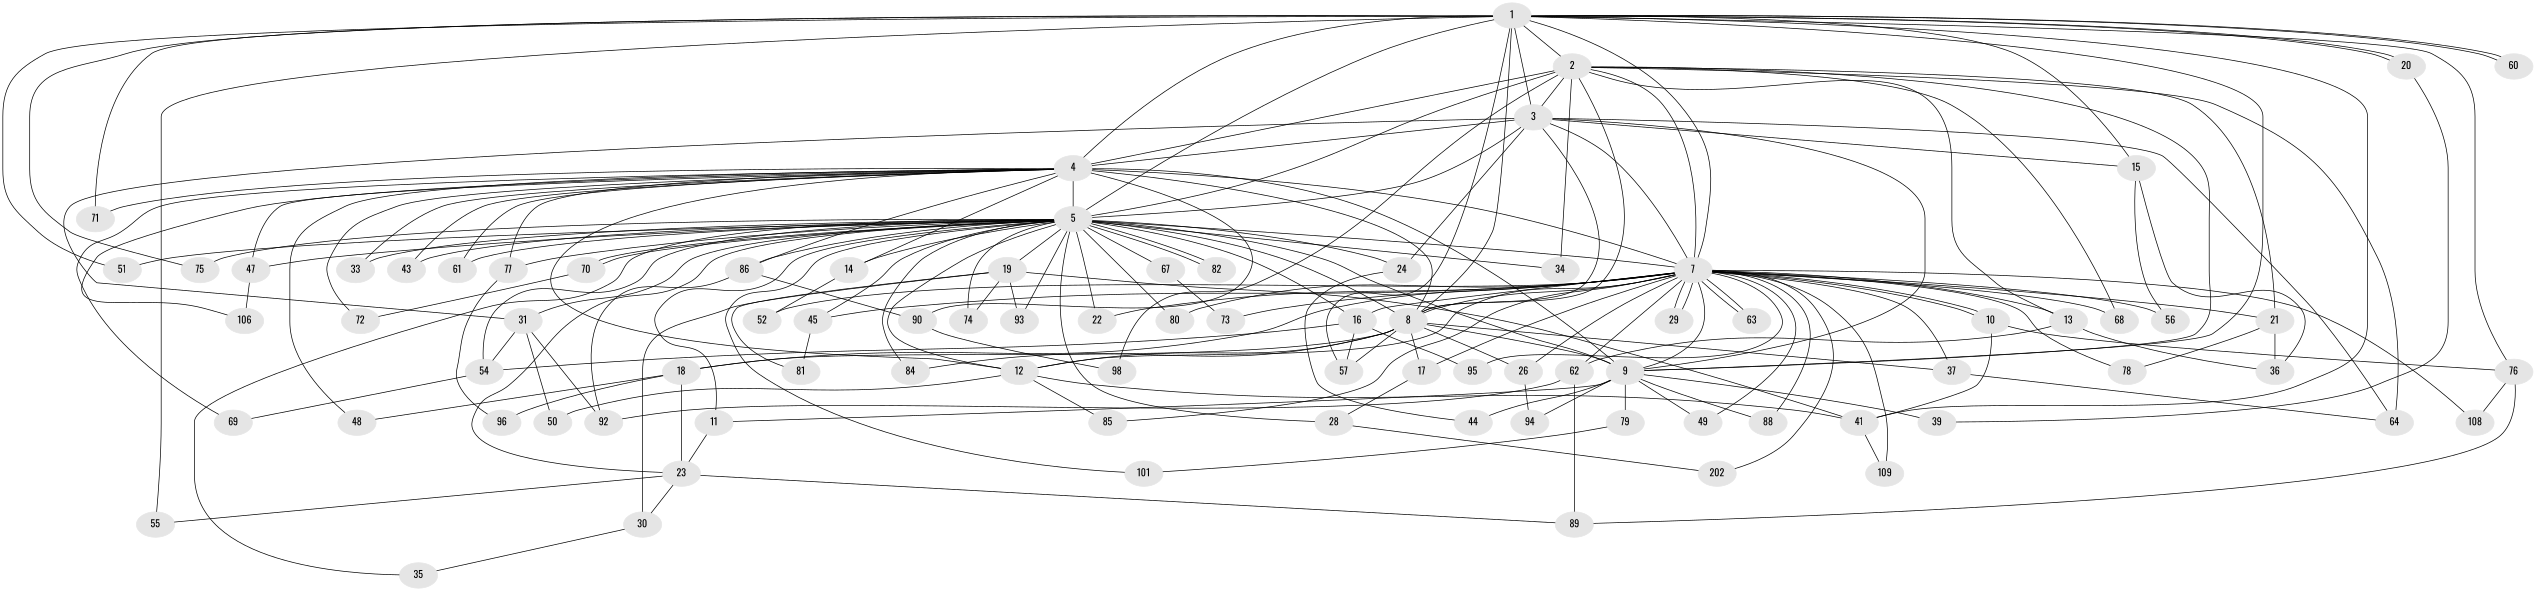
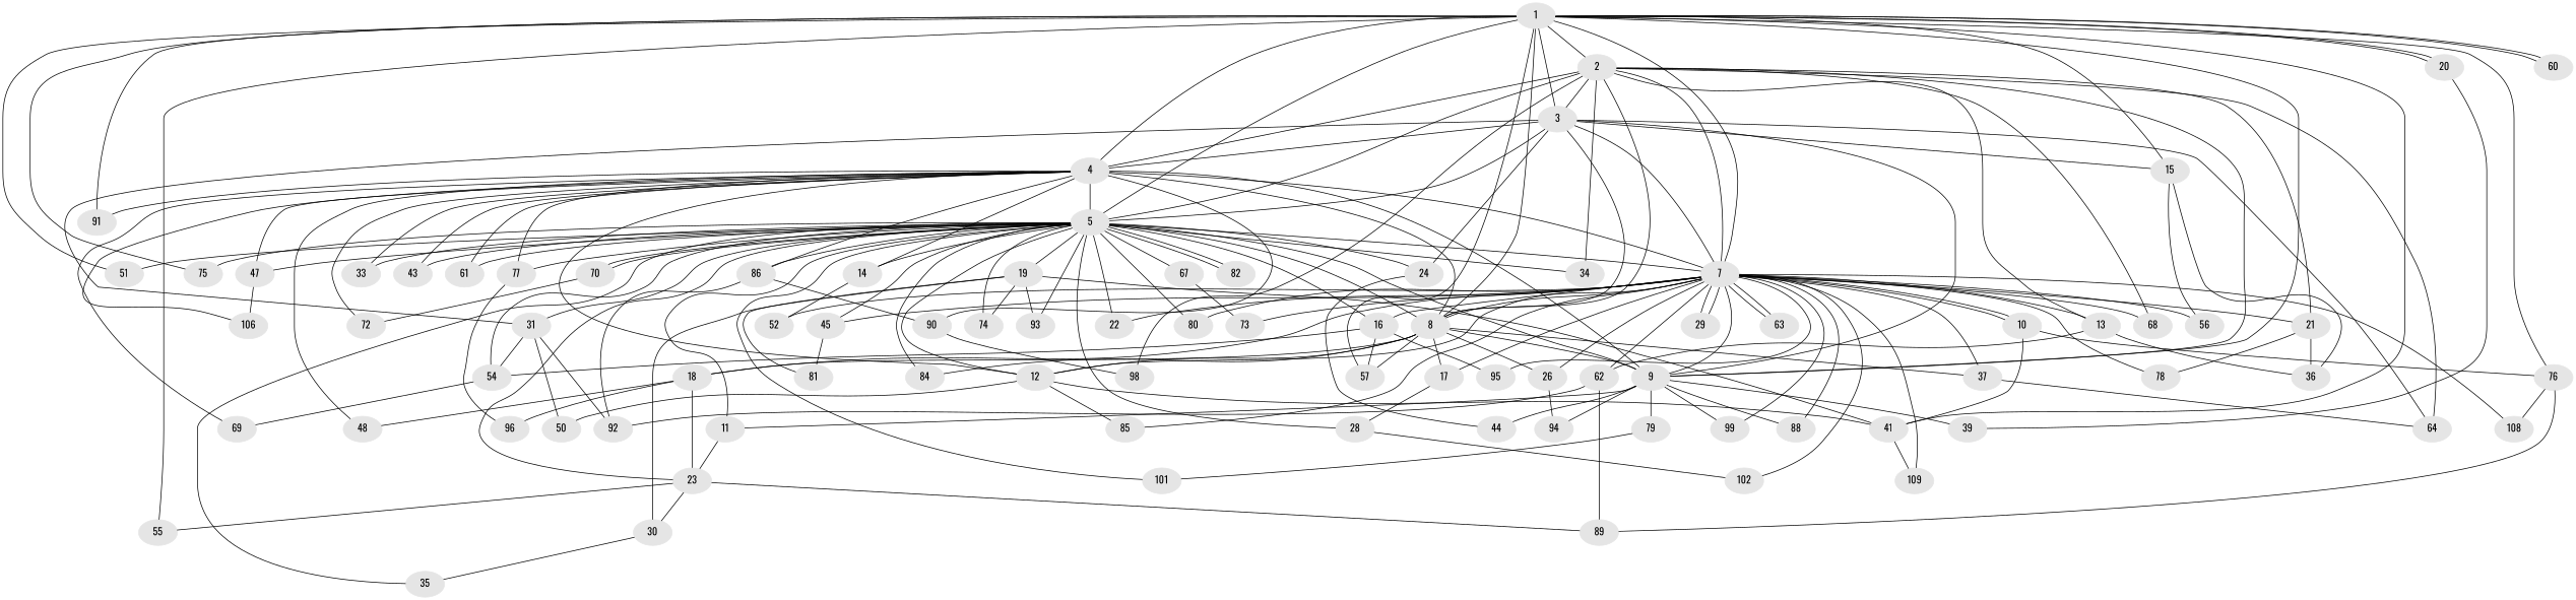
  graph {
    fontname=Oswald
    node [color=gray90 fontname=Oswald style=filled]
    edge [fontname=Oswald]
    1 [super="+42"]
    2 [super="+29"]
    3
    4 [super="+6"]
    5 [super="+10"]
    7 [super="+58"]
    8 [super="+25"]
    9 [super="+65"]
    15
    20
    41
    51
    55
    57 [super="+87"]
    60
    75
    76 [super="+104"]
-   91 [label=71]
+   91
    13 [super="+38"]
    21 [super="+71"]
    34
    64 [super="+83"]
    68
    98
    24
    31 [super="+100"]
    12 [super="+107"]
    14
    33
    43
    47 [super="+105"]
    48
    61
    69 [super="+99"]
    72
    77
    86
    90
    106
    11
    16
    19 [super="+59"]
    22
    23 [super="+32"]
    28 [super="+46"]
    35
    45
    54 [super="+97"]
    67
    70
    74
    80
    82
    84
    93
    101
    37 [super="+66"]
    17
    18
    26
    n61 [label=29]
    n62 [label=10 super="+53"]
-   49
+   49 [label=99]
    52
    56
    62
    63
    73
    78
    85
    88
    95
-   102 [label=202]
+   102
    108
    109
    39 [super="+103"]
    44
    79
    94
    36
    89
    50
    92
    96
    30
    81
    1 -- 2
    1 -- 3
    1 -- 4 [weight=2]
    1 -- 5 [weight=3]
    1 -- 7
    1 -- 8
    1 -- 9
    1 -- 15
    1 -- 20
    1 -- 20
    1 -- 41
    1 -- 51
    1 -- 55
    1 -- 57
    1 -- 60
    1 -- 60
    1 -- 75
    1 -- 76
    1 -- 91
    2 -- 3
    2 -- 4 [weight=3]
    2 -- 5 [weight=2]
    2 -- 7 [weight=2]
    2 -- 8
    2 -- 9
    2 -- 13
    2 -- 21
    2 -- 34
    2 -- 64
    2 -- 68
    2 -- 98
    3 -- 4 [weight=2]
    3 -- 5 [weight=2]
    3 -- 7
    3 -- 8
    3 -- 9
    3 -- 15
    3 -- 64
    3 -- 24
    3 -- 31
    4 -- 5 [weight=4]
    4 -- 7 [weight=2]
    4 -- 8 [weight=2]
    4 -- 9 [weight=2]
    4 -- 91
    4 -- 12
    4 -- 14
    4 -- 33
    4 -- 43
    4 -- 47
    4 -- 48
    4 -- 61
    4 -- 69 [weight=2]
    4 -- 72
    4 -- 77
    4 -- 86
    4 -- 90
    4 -- 106
    5 -- 7 [weight=2]
    5 -- 8 [weight=2]
    5 -- 9 [weight=3]
    5 -- 51
    5 -- 75
    5 -- 34
    5 -- 24
    5 -- 31
    5 -- 12
    5 -- 14
    5 -- 33
    5 -- 43
    5 -- 47 [weight=2]
    5 -- 61
    5 -- 77
    5 -- 86
    5 -- 11
    5 -- 16
    5 -- 19
    5 -- 22
    5 -- 23
    5 -- 28 [weight=2]
    5 -- 35
    5 -- 45
    5 -- 54
    5 -- 67 [weight=2]
    5 -- 70
    5 -- 70
    5 -- 74
    5 -- 80
    5 -- 82
    5 -- 82
    5 -- 84
    5 -- 93
    5 -- 101
    7 -- 8
    7 -- 9
    7 -- 13
    7 -- 21
    7 -- 68
    7 -- 12
    7 -- 16
    7 -- 22
    7 -- 45
    7 -- 80
    7 -- 37
    7 -- 17
    7 -- 18
    7 -- 26
    7 -- n61
    7 -- n61
    7 -- n62
    7 -- n62
    7 -- 49
    7 -- 52
    7 -- 56
    7 -- 62
    7 -- 63
    7 -- 63
    7 -- 73
    7 -- 78
    7 -- 85
    7 -- 88
    7 -- 95
    7 -- 102
    7 -- 108
    7 -- 109
    8 -- 9
    8 -- 57
    8 -- 12
    8 -- 84
    8 -- 37
    8 -- 17
    8 -- 18
    8 -- 26
    9 -- 11
    9 -- 49
    9 -- 88
    9 -- 39 [weight=2]
    9 -- 44
    9 -- 79 [weight=2]
    9 -- 94
    15 -- 56
    15 -- 36
    20 -- 39
    41 -- 109
    76 -- 108
    76 -- 89
    13 -- 62
    13 -- 36
    21 -- 78
    21 -- 36
    24 -- 44
    31 -- 54
    31 -- 50
    31 -- 92
    12 -- 41
    12 -- 85
    12 -- 50
    14 -- 52
    47 -- 106
    77 -- 96
    86 -- 90
    86 -- 92
    90 -- 98
    11 -- 23
    16 -- 57
    16 -- 54
    16 -- 95
    19 -- 41
    19 -- 74
    19 -- 93
    19 -- 30
    19 -- 81
    23 -- 55
    23 -- 89
    23 -- 30
    28 -- 102
    45 -- 81
    54 -- 69
    67 -- 73
    70 -- 72
    37 -- 64
    17 -- 28
    18 -- 48
    18 -- 23
    18 -- 96
    26 -- 94
    n62 -- 41
    n62 -- 76
    62 -- 89
    62 -- 92
    79 -- 101
    30 -- 35
  }
